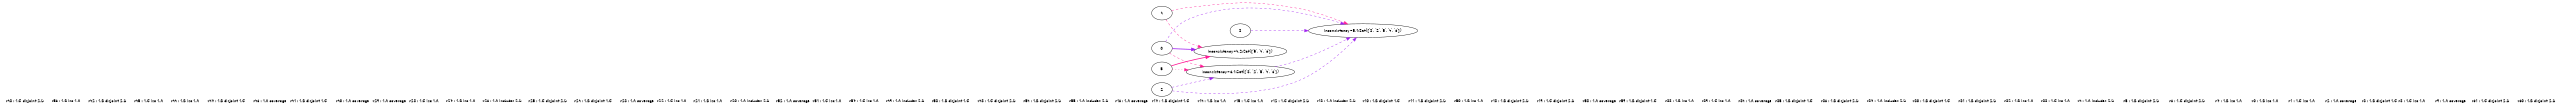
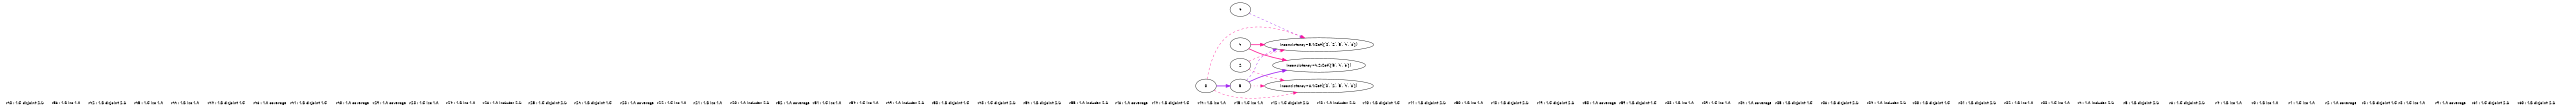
  strict digraph {
    fontname="Patrick Hand"
    label="r43 : 1.C disjoint 2.D	r56 : 1.B isa 1.A	r42 : 1.B disjoint 2.D	r45 : 1.C isa 1.A	r44 : 1.B isa 1.A	r47 : 1.B disjoint 1.C	r46 : 1.A coverage	r41 : 1.B disjoint 1.C	r40 : 1.A coverage	r29 : 1.A coverage	r28 : 1.C isa 1.A	r27 : 1.B isa 1.A	r26 : 1.A includes 2.D	r25 : 1.C disjoint 2.D	r24 : 1.B disjoint 1.C	r23 : 1.A coverage	r22 : 1.C isa 1.A	r21 : 1.B isa 1.A	r20 : 1.A includes 2.D	r52 : 1.A coverage	r51 : 1.C isa 1.A	r57 : 1.C isa 1.A	r49 : 1.A includes 2.D	r53 : 1.B disjoint 1.C	r48 : 1.C disjoint 2.D	r54 : 1.B disjoint 2.D	r55 : 1.A includes 2.D	r16 : 1.A coverage	r17 : 1.B disjoint 1.C	r14 : 1.B isa 1.A	r15 : 1.C isa 1.A	r12 : 1.C disjoint 2.D	r13 : 1.A includes 2.D	r10 : 1.B disjoint 1.C	r11 : 1.B disjoint 2.D	r50 : 1.B isa 1.A	r18 : 1.B disjoint 2.D	r19 : 1.C disjoint 2.D	r58 : 1.A coverage	r59 : 1.B disjoint 1.C	r38 : 1.B isa 1.A	r39 : 1.C isa 1.A	r34 : 1.A coverage	r35 : 1.B disjoint 1.C	r36 : 1.B disjoint 2.D	r37 : 1.A includes 2.D	r30 : 1.B disjoint 1.C	r31 : 1.B disjoint 2.D	r32 : 1.B isa 1.A	r33 : 1.C isa 1.A	r4 : 1.A includes 2.D	r5 : 1.B disjoint 2.D	r6 : 1.C disjoint 2.D	r7 : 1.B isa 1.A	r0 : 1.B isa 1.A	r1 : 1.C isa 1.A	r2 : 1.A coverage	r3 : 1.B disjoint 1.C	r8 : 1.C isa 1.A	r9 : 1.A coverage	r61 : 1.C disjoint 2.D	r60 : 1.B disjoint 2.D	"
    rankdir=LR
    node [fontname="Patrick Hand"]
    edge [color=deeppink fontname="Patrick Hand" style=dashed]
-   3
+   3 [label=7]
    "inconsistency=5,1:Set(['3', '2', '5', '4', '6'])"
    2
    "inconsistency=6,1:Set(['3', '2', '5', '4', '6'])"
    5
    "inconsistency=4,2:Set(['5', '4', '6'])"
    4
    n8 [label=0]
    3 -> "inconsistency=5,1:Set(['3', '2', '5', '4', '6'])" [color=purple]
-   2 -> "inconsistency=5,1:Set(['3', '2', '5', '4', '6'])" [color=purple]
-   2 -> "inconsistency=6,1:Set(['3', '2', '5', '4', '6'])" [color=purple]
-   "inconsistency=6,1:Set(['3', '2', '5', '4', '6'])" -> "inconsistency=5,1:Set(['3', '2', '5', '4', '6'])" [color=purple]
+   2 -> "inconsistency=5,1:Set(['3', '2', '5', '4', '6'])"
+   2 -> "inconsistency=6,1:Set(['3', '2', '5', '4', '6'])"
+   5 -> "inconsistency=5,1:Set(['3', '2', '5', '4', '6'])" [color=purple]
    5 -> "inconsistency=6,1:Set(['3', '2', '5', '4', '6'])" [style=dotted]
-   5 -> "inconsistency=4,2:Set(['5', '4', '6'])" [style=bold]
-   4 -> "inconsistency=5,1:Set(['3', '2', '5', '4', '6'])"
-   4 -> "inconsistency=4,2:Set(['5', '4', '6'])"
-   n8 -> "inconsistency=5,1:Set(['3', '2', '5', '4', '6'])" [color=purple]
+   5 -> "inconsistency=4,2:Set(['5', '4', '6'])" [color=purple style=bold]
+   4 -> "inconsistency=5,1:Set(['3', '2', '5', '4', '6'])" [style=bold]
+   4 -> "inconsistency=4,2:Set(['5', '4', '6'])" [style=bold]
+   n8 -> "inconsistency=5,1:Set(['3', '2', '5', '4', '6'])"
    n8 -> "inconsistency=6,1:Set(['3', '2', '5', '4', '6'])"
-   n8 -> "inconsistency=4,2:Set(['5', '4', '6'])" [color=purple style=bold]
+   n8 -> 5 [color=purple style=bold]
  }
